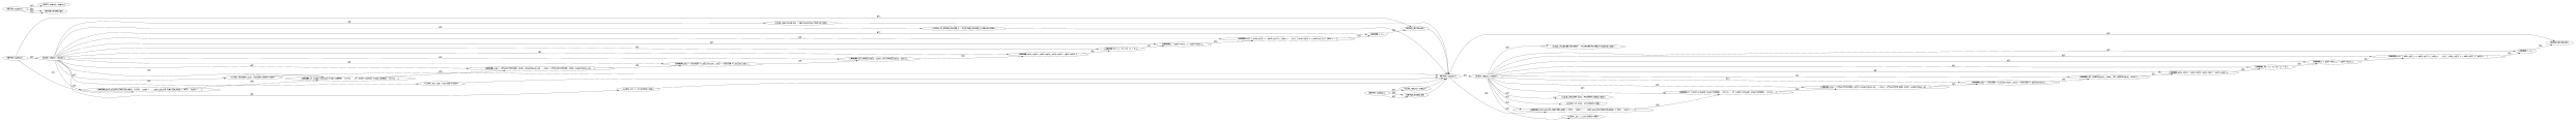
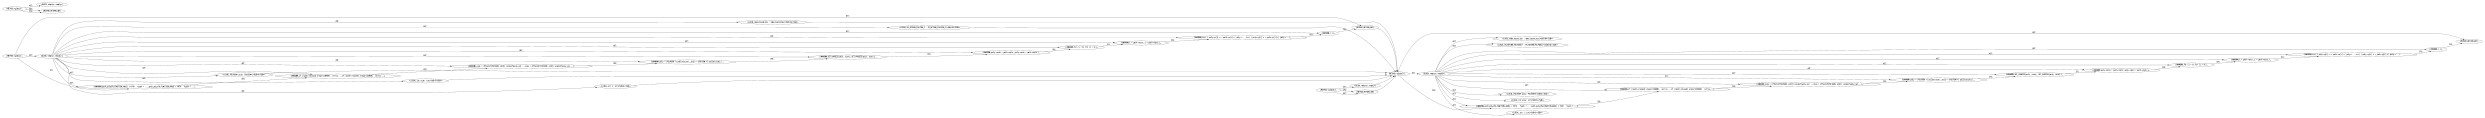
  digraph {
    rankdir=LR
    fontname="Roboto Mono"
    node [fontname="Roboto Mono"]
    edge [fontname="Roboto Mono"]
    n1 [label=<(METHOD,&lt;global&gt;)<SUB>1</SUB>>]
    n2 [label=<(BLOCK,&lt;empty&gt;,&lt;empty&gt;)<SUB>1</SUB>>]
    n3 [label=<(UNKNOWN,path_poly(PG_FUNCTION_ARGS) { 	PATH	   *path = ...,path_poly(PG_FUNCTION_ARGS) { 	PATH	   *path = ...)<SUB>1</SUB>>]
    n4 [label=<(METHOD_RETURN,ANY)<SUB>1</SUB>>]
    n5 [label="<(LOCAL,POLYGON* poly: POLYGON*)<SUB>4</SUB>>"]
    n6 [label="<(LOCAL,int size: int)<SUB>5</SUB>>"]
    n7 [label="<(LOCAL,int i: int)<SUB>6</SUB>>"]
    n8 [label=<(UNKNOWN,if (!path-&gt;closed) 		ereport(ERROR,  				(errco...,if (!path-&gt;closed) 		ereport(ERROR,  				(errco...)<SUB>9</SUB>>]
    n9 [label=<(UNKNOWN,size = offsetof(POLYGON, p[0]) +sizeof(poly-&gt;p[...,size = offsetof(POLYGON, p[0]) +sizeof(poly-&gt;p[...)<SUB>14</SUB>>]
    n10 [label=<(UNKNOWN,poly = (POLYGON *) palloc(size);,poly = (POLYGON *) palloc(size);)<SUB>15</SUB>>]
    n11 [label=<(UNKNOWN,SET_VARSIZE(poly, size);,SET_VARSIZE(poly, size);)<SUB>17</SUB>>]
    n12 [label=<(UNKNOWN,poly-&gt;npts = path-&gt;npts;,poly-&gt;npts = path-&gt;npts;)<SUB>18</SUB>>]
    n13 [label=<(UNKNOWN,for (i = 0;,for (i = 0;)<SUB>20</SUB>>]
    n14 [label=<(UNKNOWN,i &lt; path-&gt;npts;,i &lt; path-&gt;npts;)<SUB>20</SUB>>]
    n15 [label=<(UNKNOWN,i++) 	{ 		poly-&gt;p[i].x = path-&gt;p[i].x; 		poly-&gt;...,i++) 	{ 		poly-&gt;p[i].x = path-&gt;p[i].x; 		poly-&gt;...)<SUB>20</SUB>>]
    n16 [label="<(LOCAL,make_bound_box : make_bound_box)<SUB>26</SUB>>"]
    n17 [label="<(LOCAL,PG_RETURN_POLYGON_P : PG_RETURN_POLYGON_P)<SUB>28</SUB>>"]
    n18 [label=<(UNKNOWN,},})<SUB>29</SUB>>]
    n19 [label=<(METHOD,&lt;global&gt;)<SUB>1</SUB>>]
    n20 [label=<(METHOD,&lt;global&gt;)<SUB>1</SUB>>]
    n21 [label=<(BLOCK,&lt;empty&gt;,&lt;empty&gt;)>]
    n22 [label=<(METHOD_RETURN,ANY)>]
    n23 [label=<(BLOCK,&lt;empty&gt;,&lt;empty&gt;)<SUB>1</SUB>>]
    n24 [label=<(UNKNOWN,path_poly(PG_FUNCTION_ARGS) { 	PATH	   *path = ...,path_poly(PG_FUNCTION_ARGS) { 	PATH	   *path = ...)<SUB>1</SUB>>]
    n25 [label=<(METHOD_RETURN,ANY)<SUB>1</SUB>>]
    n26 [label="<(LOCAL,POLYGON* poly: POLYGON*)<SUB>4</SUB>>"]
    n27 [label="<(LOCAL,int size: int)<SUB>5</SUB>>"]
    n28 [label="<(LOCAL,int i: int)<SUB>6</SUB>>"]
    n29 [label=<(UNKNOWN,if (!path-&gt;closed) 		ereport(ERROR,  				(errco...,if (!path-&gt;closed) 		ereport(ERROR,  				(errco...)<SUB>9</SUB>>]
    n30 [label=<(UNKNOWN,size = offsetof(POLYGON, p[0]) +sizeof(poly-&gt;p[...,size = offsetof(POLYGON, p[0]) +sizeof(poly-&gt;p[...)<SUB>18</SUB>>]
    n31 [label=<(UNKNOWN,poly = (POLYGON *) palloc(size);,poly = (POLYGON *) palloc(size);)<SUB>19</SUB>>]
    n32 [label=<(UNKNOWN,SET_VARSIZE(poly, size);,SET_VARSIZE(poly, size);)<SUB>21</SUB>>]
    n33 [label=<(UNKNOWN,poly-&gt;npts = path-&gt;npts;,poly-&gt;npts = path-&gt;npts;)<SUB>22</SUB>>]
    n34 [label=<(UNKNOWN,for (i = 0;,for (i = 0;)<SUB>24</SUB>>]
    n35 [label=<(UNKNOWN,i &lt; path-&gt;npts;,i &lt; path-&gt;npts;)<SUB>24</SUB>>]
    n36 [label=<(UNKNOWN,i++) 	{ 		poly-&gt;p[i].x = path-&gt;p[i].x; 		poly-&gt;...,i++) 	{ 		poly-&gt;p[i].x = path-&gt;p[i].x; 		poly-&gt;...)<SUB>24</SUB>>]
+   n37 [label="<(LOCAL,make_bound_box : make_bound_box)<SUB>30</SUB>>"]
    n38 [label="<(LOCAL,PG_RETURN_POLYGON_P : PG_RETURN_POLYGON_P)<SUB>32</SUB>>"]
    n39 [label=<(UNKNOWN,},})<SUB>33</SUB>>]
    n40 [label=<(METHOD,&lt;global&gt;)<SUB>1</SUB>>]
    n41 [label=<(BLOCK,&lt;empty&gt;,&lt;empty&gt;)>]
    n42 [label=<(METHOD_RETURN,ANY)>]
    n1 -> n2 [label="AST: "]
    n1 -> n3 [label="CFG: "]
    n1 -> n4 [label="AST: "]
    n2 -> n3 [label="AST: "]
    n2 -> n5 [label="AST: "]
    n2 -> n6 [label="AST: "]
    n2 -> n7 [label="AST: "]
    n2 -> n8 [label="AST: "]
    n2 -> n9 [label="AST: "]
    n2 -> n10 [label="AST: "]
    n2 -> n11 [label="AST: "]
    n2 -> n12 [label="AST: "]
    n2 -> n13 [label="AST: "]
    n2 -> n14 [label="AST: "]
    n2 -> n15 [label="AST: "]
    n2 -> n16 [label="AST: "]
    n2 -> n17 [label="AST: "]
    n2 -> n18 [label="AST: "]
    n3 -> n8 [label="CFG: "]
    n4 -> n19
    n5 -> n19
    n6 -> n19
    n7 -> n19
    n8 -> n9 [label="CFG: "]
    n9 -> n10 [label="CFG: "]
    n10 -> n11 [label="CFG: "]
    n11 -> n12 [label="CFG: "]
    n12 -> n13 [label="CFG: "]
    n13 -> n14 [label="CFG: "]
    n14 -> n15 [label="CFG: "]
    n15 -> n18 [label="CFG: "]
    n16 -> n19
    n17 -> n19
    n18 -> n4 [label="CFG: "]
    n19 -> n23 [label="AST: "]
    n19 -> n24 [label="CFG: "]
    n19 -> n25 [label="AST: "]
    n20 -> n21 [label="AST: "]
    n20 -> n22 [label="AST: "]
    n20 -> n22 [label="CFG: "]
    n21 -> n19
    n22 -> n19
    n23 -> n24 [label="AST: "]
    n23 -> n26 [label="AST: "]
    n23 -> n27 [label="AST: "]
    n23 -> n28 [label="AST: "]
    n23 -> n29 [label="AST: "]
    n23 -> n30 [label="AST: "]
    n23 -> n31 [label="AST: "]
    n23 -> n32 [label="AST: "]
    n23 -> n33 [label="AST: "]
    n23 -> n34 [label="AST: "]
    n23 -> n35 [label="AST: "]
    n23 -> n36 [label="AST: "]
+   n23 -> n37 [label="AST: "]
    n23 -> n38 [label="AST: "]
    n23 -> n39 [label="AST: "]
    n24 -> n29 [label="CFG: "]
    n29 -> n30 [label="CFG: "]
    n30 -> n31 [label="CFG: "]
    n31 -> n32 [label="CFG: "]
    n32 -> n33 [label="CFG: "]
    n33 -> n34 [label="CFG: "]
    n34 -> n35 [label="CFG: "]
    n35 -> n36 [label="CFG: "]
    n36 -> n39 [label="CFG: "]
    n39 -> n25 [label="CFG: "]
    n40 -> n41 [label="AST: "]
    n40 -> n42 [label="AST: "]
    n40 -> n42 [label="CFG: "]
  }
